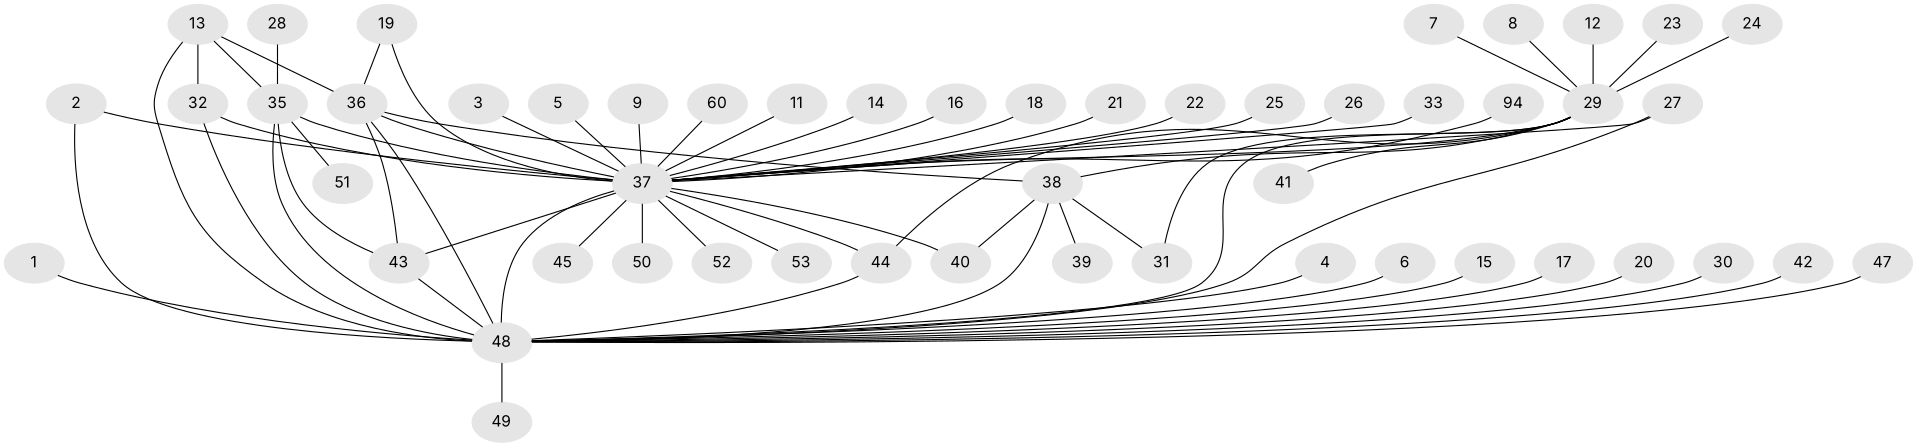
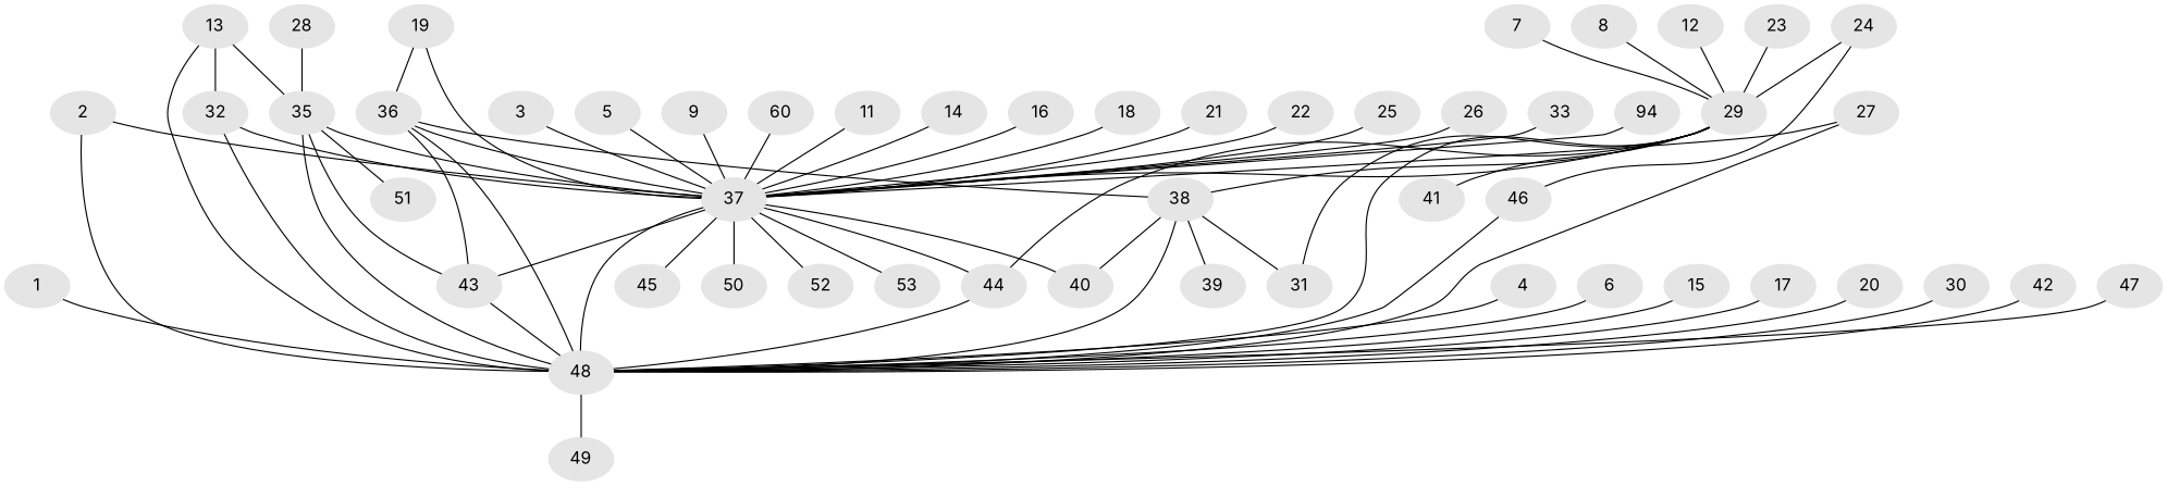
  graph {
    fontname=Inter
    node [color=gray90 fontname=Inter style=filled]
    edge [fontname=Inter weight=1.0]
    1
    48
    49
    2
    37
    44
    43
    40
    45
    50
    52
    53
    3
    4
    5
    6
    7
    29
    31
    38
    41
    8
    9
    n24 [label=60]
    11
    12
    13
    32
    35
    36
    51
    14
    15
    16
    17
    18
    19
    20
    21
    22
    23
    24
+   46
    25
    26
    27
    28
    39
    30
    33
    n51 [label=94]
    42
    47
    1 -- 48
    48 -- 49
    2 -- 48
    2 -- 37
    37 -- 48 [weight=5.0]
    37 -- 44
    37 -- 43
    37 -- 40
    37 -- 45
    37 -- 50 [weight=2.0]
    37 -- 52
    37 -- 53
    44 -- 48
    43 -- 48
    3 -- 37
    4 -- 48
    5 -- 37
    6 -- 48
    7 -- 29
    29 -- 48
    29 -- 37
    29 -- 44
    29 -- 31
    29 -- 38
    29 -- 41
    38 -- 48
    38 -- 40
    38 -- 31
    38 -- 39
    8 -- 29
    9 -- 37
    n24 -- 37
    11 -- 37
    12 -- 29
    13 -- 48
    13 -- 32
    13 -- 35
-   13 -- 36
    32 -- 48 [weight=3.0]
    32 -- 37 [weight=2.0]
    35 -- 48
    35 -- 37
    35 -- 43
    35 -- 51
    36 -- 48
    36 -- 37 [weight=2.0]
    36 -- 43
    36 -- 38
    14 -- 37
    15 -- 48
    16 -- 37
    17 -- 48
    18 -- 37
    19 -- 37
    19 -- 36
    20 -- 48
    21 -- 37
    22 -- 37
    23 -- 29
    24 -- 29
+   24 -- 46
+   46 -- 48
    25 -- 37
    26 -- 37
    27 -- 48
    27 -- 37
    28 -- 35 [weight=2.0]
    30 -- 48
    33 -- 37
    n51 -- 37
    42 -- 48
    47 -- 48
  }
